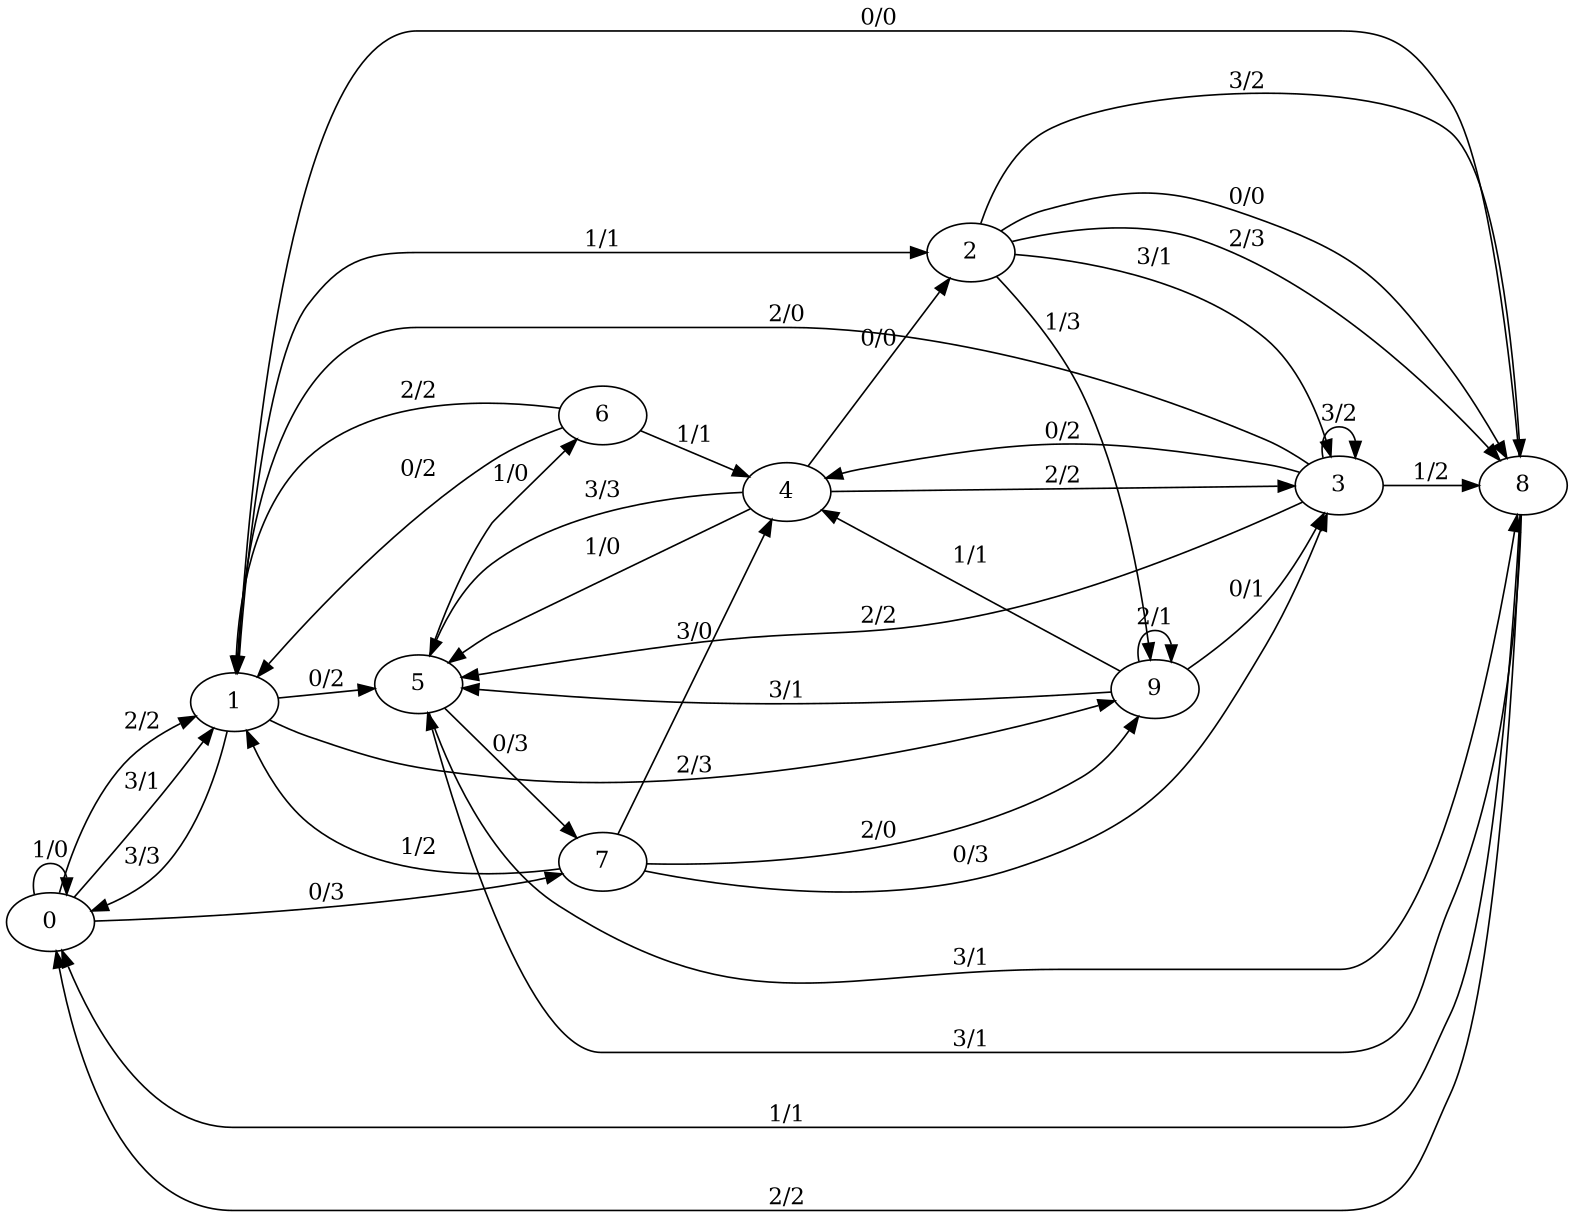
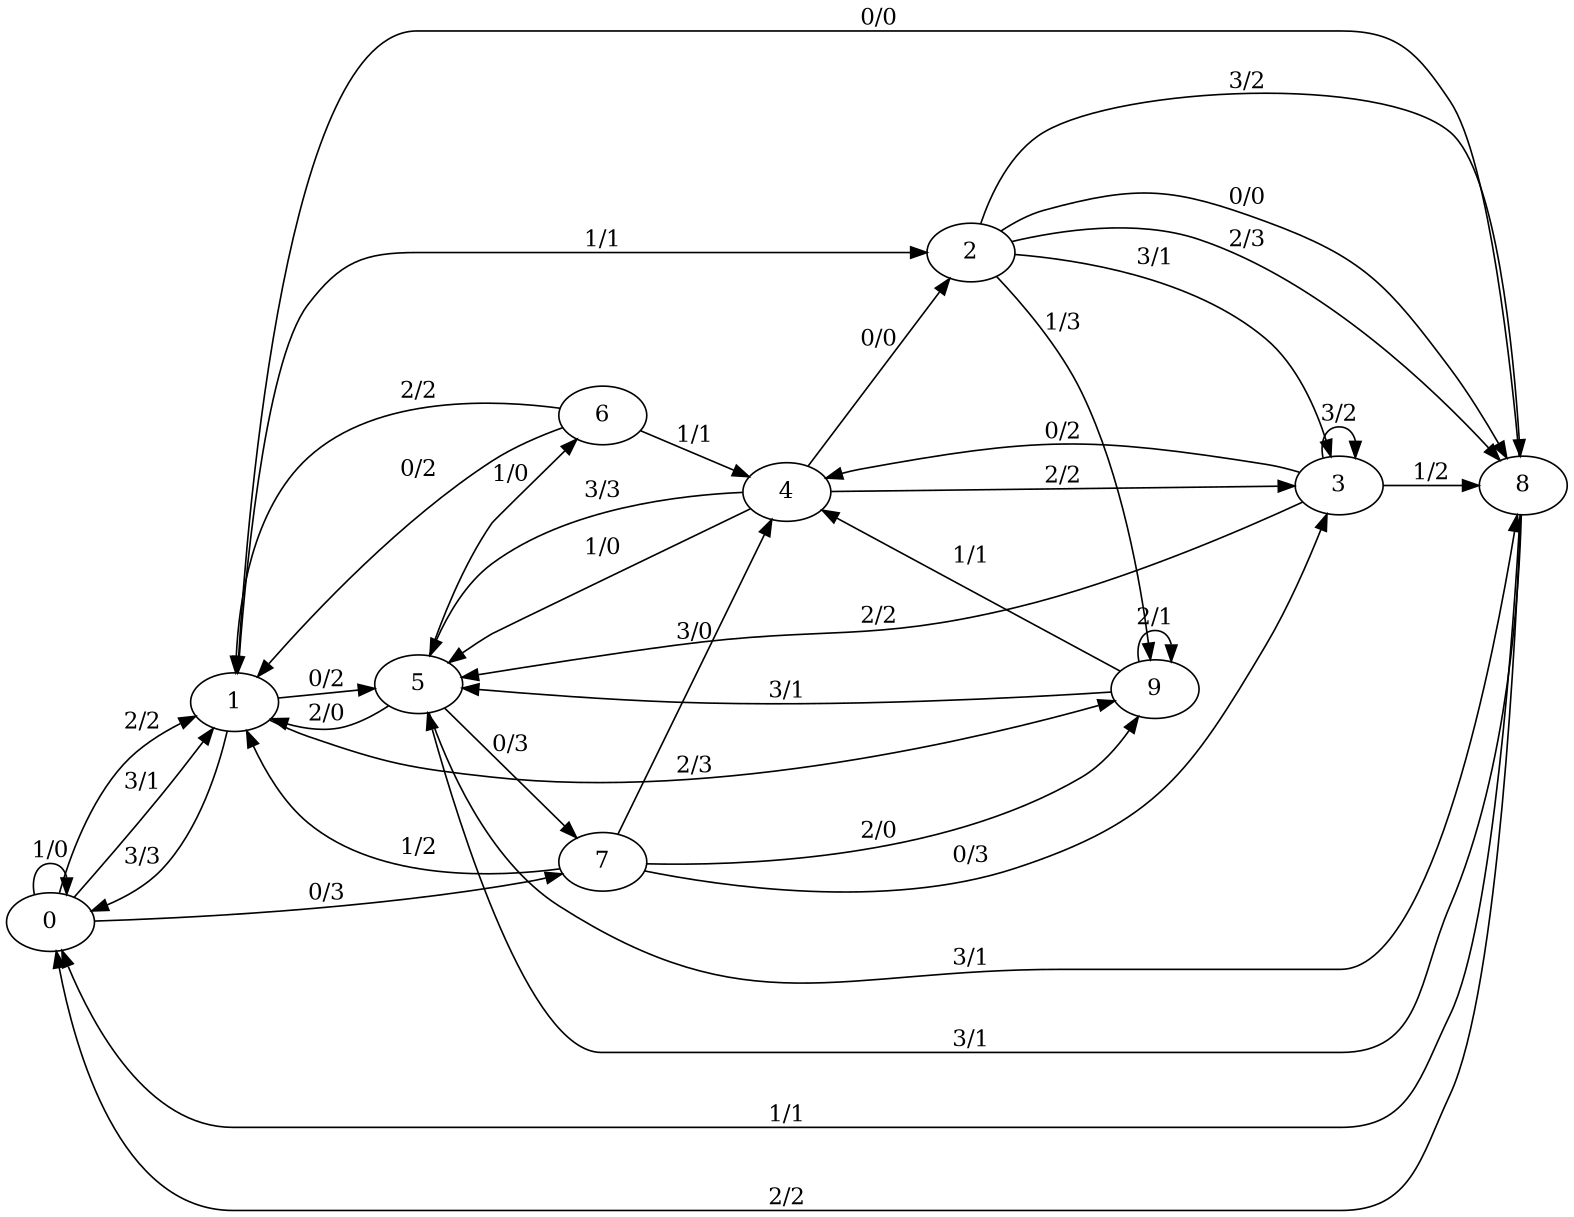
  digraph {
    rankdir=LR
    0
    1
    7
    2
    9
    5
    4
    3
    8
    6
    0 -> 0 [label="1/0"]
    0 -> 1 [label="2/2"]
    0 -> 1 [label="3/1"]
    0 -> 7 [label="0/3"]
    1 -> 0 [label="3/3"]
    1 -> 2 [label="1/1"]
    1 -> 9 [label="2/3"]
    1 -> 5 [label="0/2"]
    7 -> 1 [label="1/2"]
    7 -> 9 [label="2/0"]
    7 -> 4 [label="3/0"]
    7 -> 3 [label="0/3"]
    2 -> 9 [label="1/3"]
    2 -> 3 [label="3/1"]
    2 -> 8 [label="2/3"]
    2 -> 8 [label="3/2"]
    2 -> 8 [label="0/0"]
    9 -> 9 [label="2/1"]
    9 -> 5 [label="3/1"]
    9 -> 4 [label="1/1"]
-   9 -> 3 [label="0/1"]
-   3 -> 1 [label="2/0"]
+   5 -> 1 [label="2/0"]
    5 -> 7 [label="0/3"]
    5 -> 8 [label="3/1"]
    5 -> 6 [label="1/0"]
    4 -> 2 [label="0/0"]
    4 -> 5 [label="3/3"]
    4 -> 5 [label="1/0"]
    4 -> 3 [label="2/2"]
    3 -> 5 [label="2/2"]
    3 -> 4 [label="0/2"]
    3 -> 3 [label="3/2"]
    3 -> 8 [label="1/2"]
    8 -> 0 [label="1/1"]
    8 -> 0 [label="2/2"]
    8 -> 1 [label="0/0"]
    8 -> 5 [label="3/1"]
    6 -> 1 [label="2/2"]
    6 -> 1 [label="0/2"]
    6 -> 4 [label="1/1"]
  }
